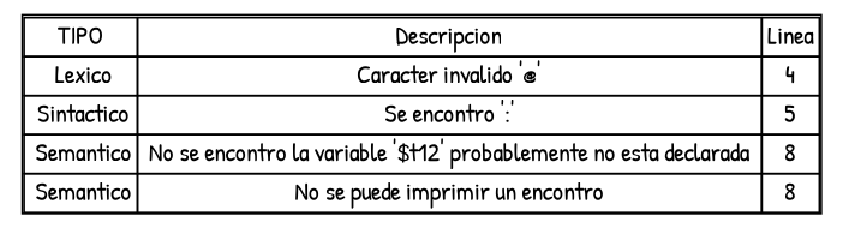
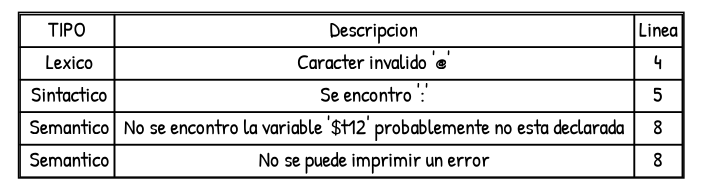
  digraph {
    fontname="Patrick Hand"
-   n1 [label=<        <table cellspacing='0'>       <tr><td>TIPO</td><td>Descripcion</td><td>Linea</td></tr> <tr> <td> Lexico</td><td> Caracter invalido '@' </td><td> 4 </td> </tr><tr> <td> Sintactico</td><td> Se encontro ':' </td><td> 5 </td> </tr><tr> <td> Semantico</td><td> No se encontro la variable '$t12' probablemente no esta declarada </td><td> 8 </td> </tr><tr> <td> Semantico</td><td> No se puede imprimir un encontro </td><td> 8 </td> </tr>    </table> > shape=plaintext fontname="Patrick Hand"]
+   n1 [label=<        <table cellspacing='0'>       <tr><td>TIPO</td><td>Descripcion</td><td>Linea</td></tr> <tr> <td> Lexico</td><td> Caracter invalido '@' </td><td> 4 </td> </tr><tr> <td> Sintactico</td><td> Se encontro ':' </td><td> 5 </td> </tr><tr> <td> Semantico</td><td> No se encontro la variable '$t12' probablemente no esta declarada </td><td> 8 </td> </tr><tr> <td> Semantico</td><td> No se puede imprimir un error </td><td> 8 </td> </tr>    </table> > shape=plaintext fontname="Patrick Hand"]
  }
